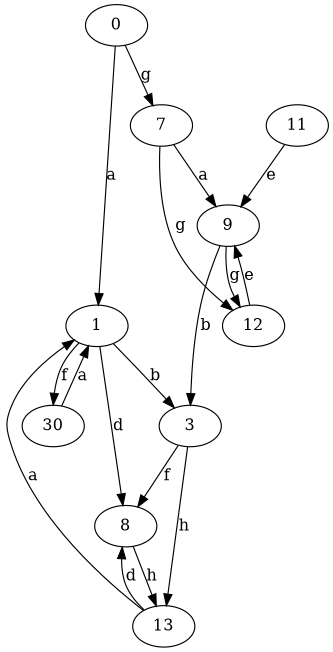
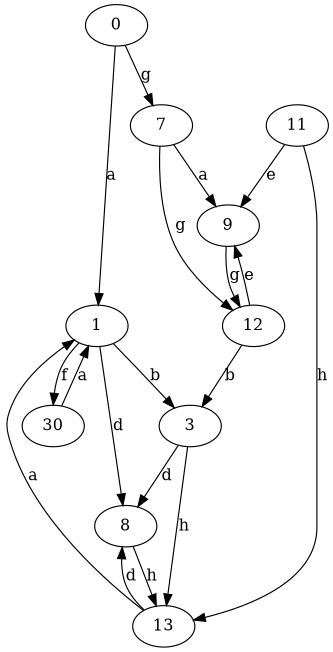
  strict digraph {
    1
    3
    8
    n4 [label=30]
    13
    0
    7
    9
    12
    11
    1 -> 3 [label=b]
    1 -> 8 [label=d]
    1 -> n4 [label=f]
-   3 -> 8 [label=f]
+   3 -> 8 [label=d]
    3 -> 13 [label=h]
    8 -> 13 [label=h]
    n4 -> 1 [label=a]
    13 -> 1 [label=a]
    13 -> 8 [label=d]
    0 -> 1 [label=a]
    0 -> 7 [label=g]
    7 -> 9 [label=a]
    7 -> 12 [label=g]
    9 -> 12 [label=g]
-   9 -> 3 [label=b]
+   12 -> 3 [label=b]
    12 -> 9 [label=e]
+   11 -> 13 [label=h]
    11 -> 9 [label=e]
  }
